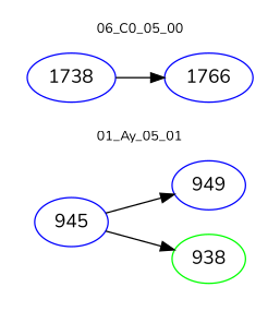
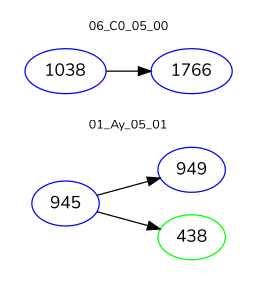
  digraph {
    fontname=Nunito
    rankdir=LR
    node [color=blue fontname=Nunito]
    edge [color=black fontname=Nunito]
    n1 [label=945]
-   n2 [color=green label=938]
+   n2 [color=green label=438]
    n3 [label=949]
-   n4 [label=1738]
+   n4 [label=1038]
    n5 [label=1766]
    subgraph cluster_1 {
      color=white
      fontsize=10
      label="01_Ay_05_01"
      n1
      n2
      n3
    }
    subgraph cluster_2 {
      color=white
      fontsize=10
      label="06_C0_05_00"
      n4
      n5
    }
    n1 -> n2
    n1 -> n3
    n4 -> n5
  }
